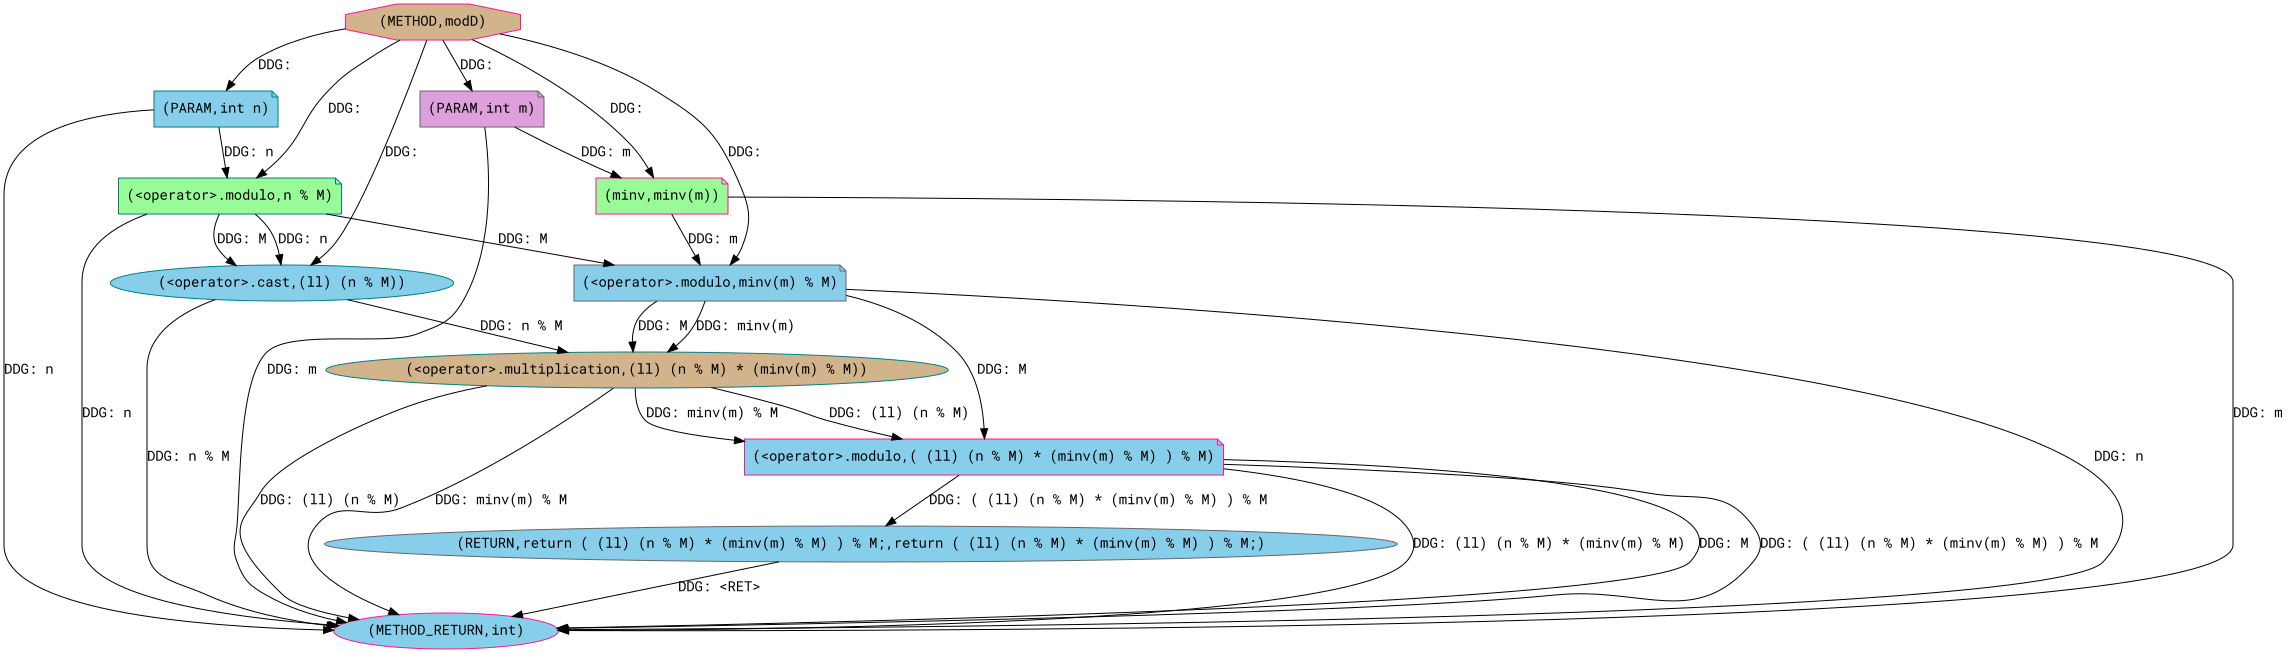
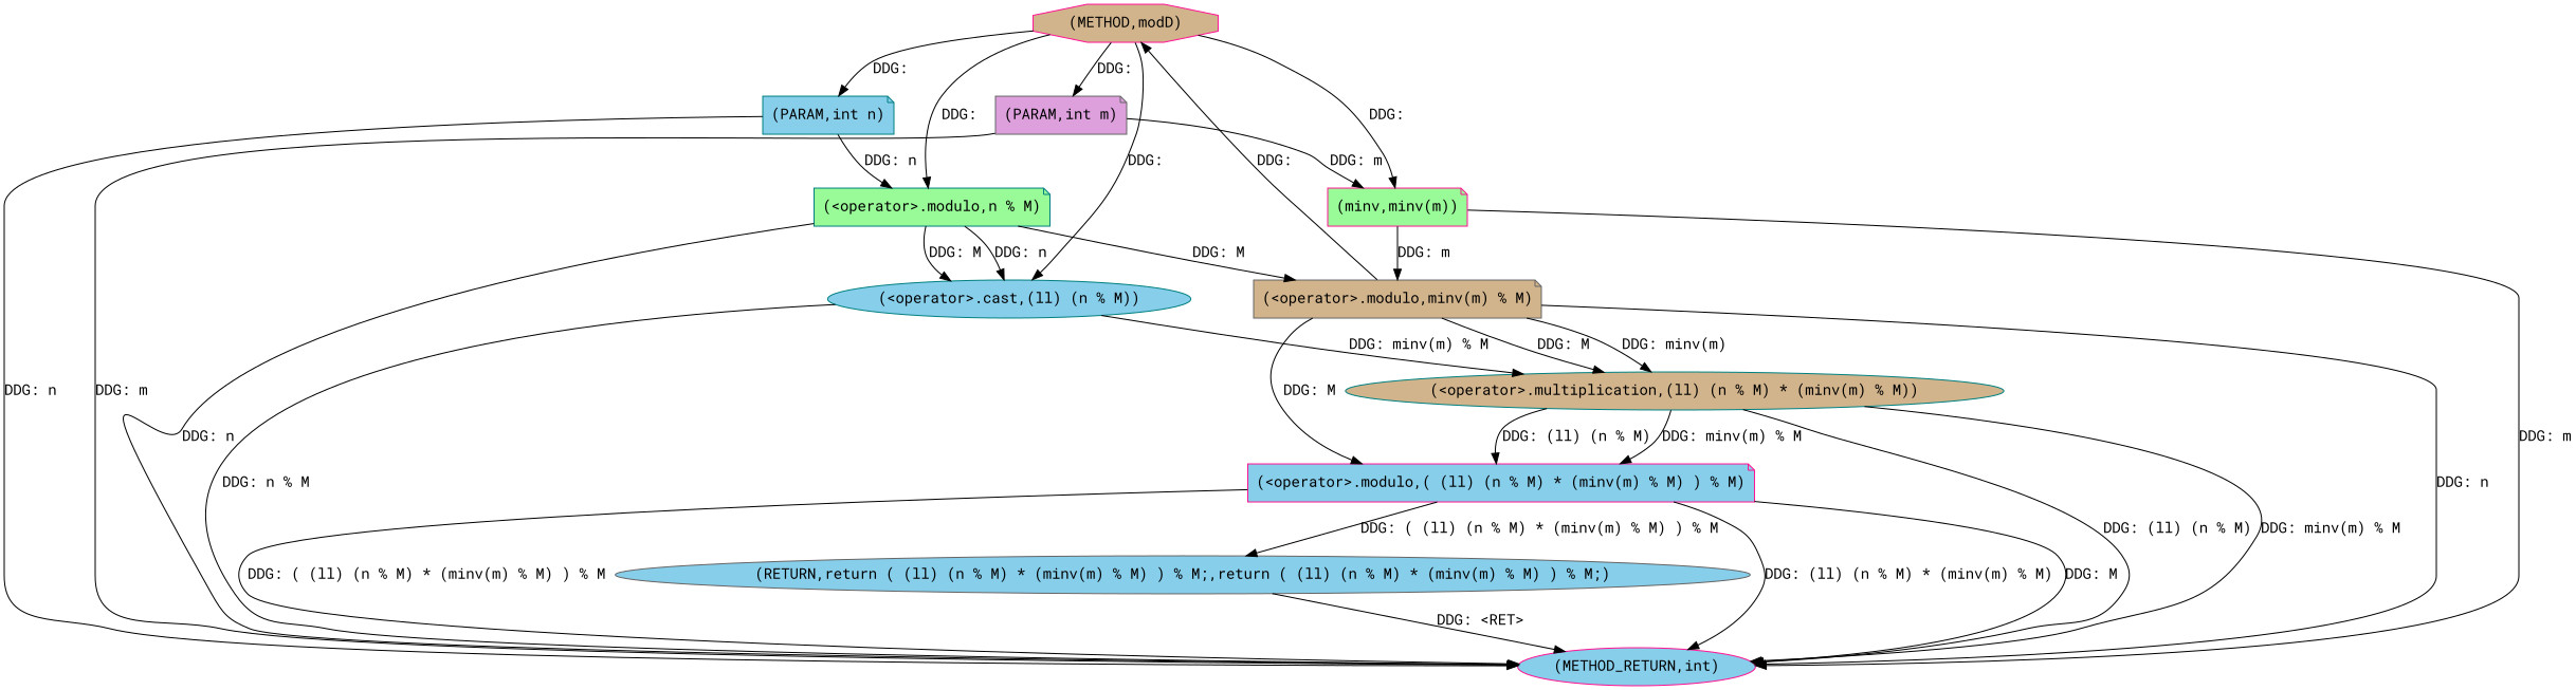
  digraph {
    fontname="Roboto Mono"
    node [color=deeppink fillcolor=skyblue fontname="Roboto Mono" shape=note style=filled]
    edge [fontname="Roboto Mono"]
    n1 [fillcolor=tan label="(METHOD,modD)" shape=octagon]
    n2 [color=teal label="(PARAM,int n)"]
    n3 [color=gray40 fillcolor=plum label="(PARAM,int m)"]
-   n4 [color=gray40 label="(<operator>.modulo,minv(m) % M)"]
+   n4 [color=gray40 fillcolor=tan label="(<operator>.modulo,minv(m) % M)"]
    n5 [color=teal fillcolor=palegreen label="(<operator>.modulo,n % M)"]
    n6 [fillcolor=palegreen label="(minv,minv(m))"]
    n7 [color=teal label="(<operator>.cast,(ll) (n % M))" shape=ellipse]
    n8 [label="(METHOD_RETURN,int)" shape=ellipse]
    n9 [label="(<operator>.modulo,( (ll) (n % M) * (minv(m) % M) ) % M)"]
    n10 [color=gray40 label="(RETURN,return ( (ll) (n % M) * (minv(m) % M) ) % M;,return ( (ll) (n % M) * (minv(m) % M) ) % M;)" shape=ellipse]
    n11 [color=teal fillcolor=tan label="(<operator>.multiplication,(ll) (n % M) * (minv(m) % M))" shape=ellipse]
    n1 -> n2 [label="DDG: "]
    n1 -> n3 [label="DDG: "]
-   n1 -> n4 [label="DDG: "]
+   n4 -> n1 [label="DDG: "]
    n1 -> n5 [label="DDG: "]
    n1 -> n6 [label="DDG: "]
    n1 -> n7 [label="DDG: "]
    n2 -> n5 [label="DDG: n"]
    n2 -> n8 [label="DDG: n"]
    n3 -> n6 [label="DDG: m"]
    n3 -> n8 [label="DDG: m"]
    n4 -> n8 [label="DDG: n"]
    n4 -> n9 [label="DDG: M"]
    n4 -> n11 [label="DDG: M"]
    n4 -> n11 [label="DDG: minv(m)"]
    n5 -> n4 [label="DDG: M"]
    n5 -> n7 [label="DDG: n"]
    n5 -> n7 [label="DDG: M"]
    n5 -> n8 [label="DDG: n"]
    n6 -> n4 [label="DDG: m"]
    n6 -> n8 [label="DDG: m"]
    n7 -> n8 [label="DDG: n % M"]
-   n7 -> n11 [label="DDG: n % M"]
+   n7 -> n11 [label="DDG: minv(m) % M"]
    n9 -> n8 [label="DDG: (ll) (n % M) * (minv(m) % M)"]
    n9 -> n8 [label="DDG: M"]
    n9 -> n8 [label="DDG: ( (ll) (n % M) * (minv(m) % M) ) % M"]
    n9 -> n10 [label="DDG: ( (ll) (n % M) * (minv(m) % M) ) % M"]
    n10 -> n8 [label="DDG: <RET>"]
    n11 -> n8 [label="DDG: (ll) (n % M)"]
    n11 -> n8 [label="DDG: minv(m) % M"]
    n11 -> n9 [label="DDG: (ll) (n % M)"]
    n11 -> n9 [label="DDG: minv(m) % M"]
  }
